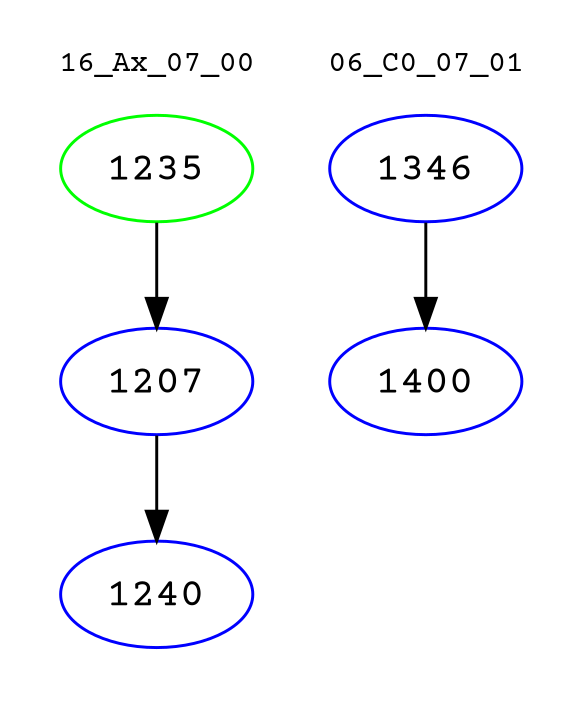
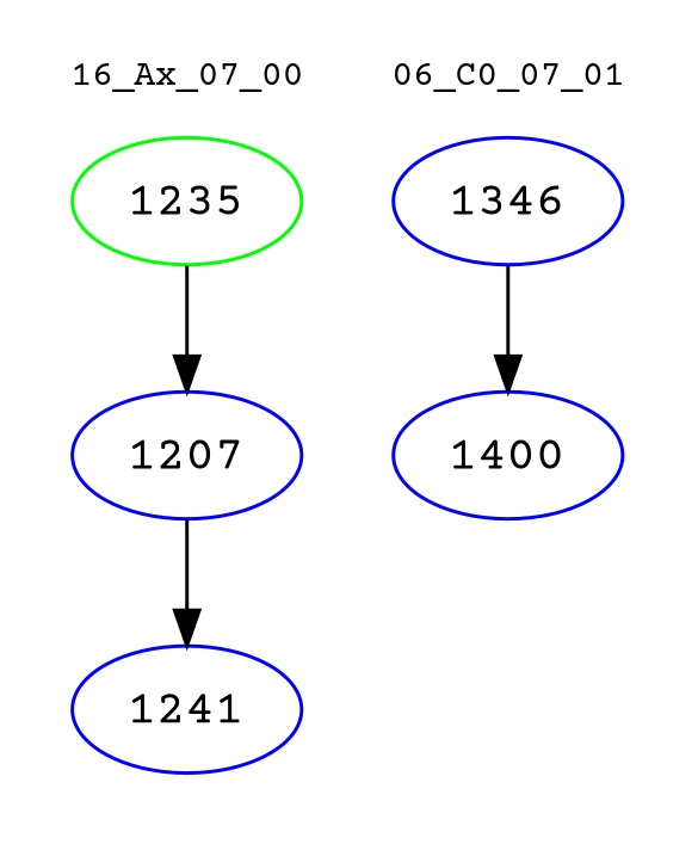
  digraph {
    fontname="Courier Prime"
    node [color=blue fontname="Courier Prime"]
    edge [color=black fontname="Courier Prime"]
    n1 [color=green label=1235]
    n2 [label=1207]
-   n3 [label=1240]
+   n3 [label=1241]
    n4 [label=1346]
    n5 [label=1400]
    subgraph cluster_1 {
      color=white
      fontsize=10
      label="16_Ax_07_00"
      n1
      n2
      n3
    }
    subgraph cluster_2 {
      color=white
      fontsize=10
      label="06_C0_07_01"
      n4
      n5
    }
    n1 -> n2
    n2 -> n3
    n4 -> n5
  }
